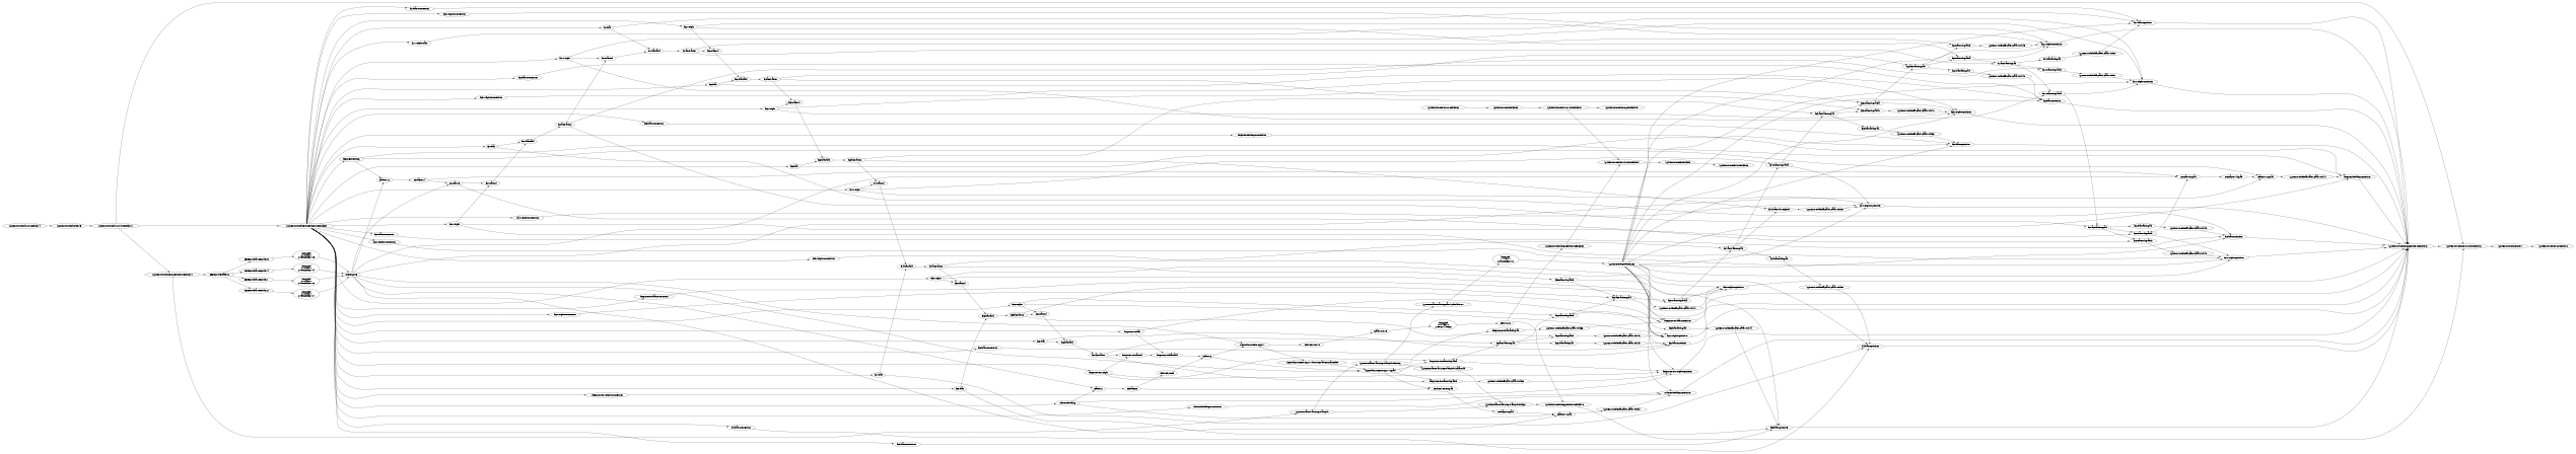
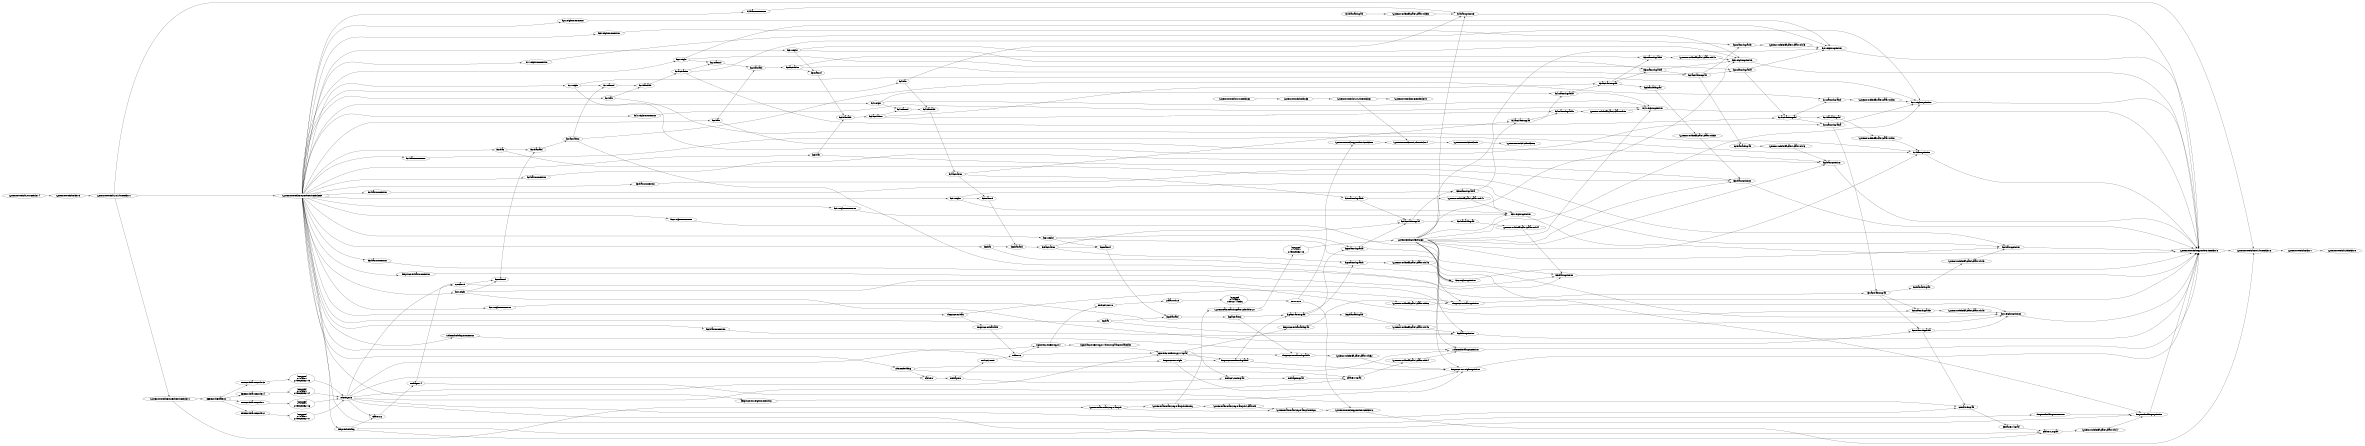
  digraph {
    rankdir=LR
    n1 [label=OFRecord_Reader_0]
    n2 [label=OFRecordRawDecoder_1]
    n3 [label=OFRecordRawDecoder_2]
    n4 [label=OFRecordRawDecoder_3]
    n5 [label=OFRecordRawDecoder_4]
    n6 [label="kCopyHd\n0:1048577\n2199025352706"]
    n7 [label="kCopyHd\n0:1048577\n2199025352707"]
    n8 [label="kCopyHd\n0:1048577\n2199025352705"]
    n9 [label="kCopyHd\n0:1048577\n2199025352704"]
    n10 [label=IdentityN_5]
    n11 [label=Gather_7]
    n12 [label=Gather_12]
    n13 [label=Concat_15]
    n14 [label=SigmoidCrossEntropy_17]
    n15 [label=SigmoidCrossEntropy_17_grad]
    n16 [label=Gather_7_grad]
    n17 [label=Concat_15_grad]
    n18 [label=Gather_12_grad]
    n19 [label=Reshape_8]
    n20 [label=Reshape_14]
    n21 [label="fc0-matmul"]
    n22 [label="fc0-matmul_grad_b"]
    n23 [label=ReduceSum_18]
    n24 [label=SigmoidCrossEntropy_17_loss_0_grad_ConstantLike]
    n25 [label=ReduceSum_9_grad]
    n26 [label="deep_scores-matmul_grad_b"]
    n27 [label="deep_scores-matmul_grad_a"]
    n28 [label="deep_scores-bias_add_grad"]
    n29 [label="System-ModelDiffScale-ScalarMul_54"]
    n30 [label=Reshape_14_grad]
    n31 [label="System-ModelDiffScale-ScalarMul_47"]
    n32 [label=wide_embedding]
    n33 [label=wide_embedding_optimizer]
    n34 [label="System-AutoTick-AppendDeviceTick_73"]
    n35 [label=ReduceSum_9]
    n36 [label=AddN_16]
    n37 [label=Reshape_8_grad]
    n38 [label=deep_embedding]
    n39 [label=deep_embedding_optimizer]
    n40 [label="fc0-bias_add"]
    n41 [label="System-ModelDiffScale-ScalarMul_48"]
    n42 [label="fc0-weight"]
    n43 [label="fc0-matmul_grad_a"]
    n44 [label="fc0-weight_optimizer"]
    n45 [label="fc0-activation"]
    n46 [label="fc0-bias"]
    n47 [label="fc0-bias_optimizer"]
    n48 [label="fc1-matmul"]
    n49 [label="fc1-matmul_grad_b"]
    n50 [label="fc0-activation_grad"]
    n51 [label="fc1-bias_add"]
    n52 [label="System-ModelDiffScale-ScalarMul_51"]
    n53 [label="fc0-bias_add_grad"]
    n54 [label="fc1-weight"]
    n55 [label="fc1-matmul_grad_a"]
    n56 [label="fc1-weight_optimizer"]
    n57 [label="fc1-activation"]
    n58 [label="fc1-bias"]
    n59 [label="fc1-bias_optimizer"]
    n60 [label="fc2-matmul"]
    n61 [label="fc2-matmul_grad_b"]
    n62 [label="fc1-activation_grad"]
    n63 [label="fc2-bias_add"]
    n64 [label="System-ModelDiffScale-ScalarMul_49"]
    n65 [label="fc1-bias_add_grad"]
    n66 [label="fc2-weight"]
    n67 [label="fc2-matmul_grad_a"]
    n68 [label="fc2-weight_optimizer"]
    n69 [label="fc2-activation"]
    n70 [label="fc2-bias"]
    n71 [label="fc2-bias_optimizer"]
    n72 [label="fc3-matmul"]
    n73 [label="fc3-matmul_grad_b"]
    n74 [label="fc2-activation_grad"]
    n75 [label="fc3-bias_add"]
    n76 [label="System-ModelDiffScale-ScalarMul_40"]
    n77 [label="fc2-bias_add_grad"]
    n78 [label="fc3-weight"]
    n79 [label="fc3-matmul_grad_a"]
    n80 [label="fc3-weight_optimizer"]
    n81 [label="fc3-activation"]
    n82 [label="fc3-bias"]
    n83 [label="fc3-bias_optimizer"]
    n84 [label="fc4-matmul"]
-   n85 [label="fc4-matmul_weight_b"]
+   n85 [label="fc4-matmul_grad_b"]
    n86 [label="fc3-activation_grad"]
    n87 [label="fc4-bias_add"]
    n88 [label="System-ModelDiffScale-ScalarMul_50"]
    n89 [label="fc3-bias_add_grad"]
    n90 [label="fc4-weight"]
    n91 [label="fc4-matmul_grad_a"]
    n92 [label="fc4-weight_optimizer"]
    n93 [label="fc4-activation"]
    n94 [label="fc4-bias"]
    n95 [label="fc4-bias_optimizer"]
    n96 [label="fc5-matmul"]
    n97 [label="fc5-matmul_grad_b"]
    n98 [label="fc4-activation_grad"]
    n99 [label="fc5-bias_add"]
    n100 [label="fc5-activation_grad"]
    n101 [label="System-ModelDiffScale-ScalarMul_41"]
    n102 [label="fc4-bias_add_grad"]
    n103 [label="fc5-weight"]
    n104 [label="fc5-matmul_grad_a"]
    n105 [label="fc5-weight_optimizer"]
    n106 [label="fc5-activation"]
    n107 [label="fc5-bias"]
    n108 [label="fc5-bias_optimizer"]
    n109 [label="fc6-matmul"]
    n110 [label="fc6-matmul_grad_b"]
    n111 [label="fc6-bias_add"]
    n112 [label="System-ModelDiffScale-ScalarMul_46"]
    n113 [label="fc5-bias_add_grad"]
    n114 [label="fc6-weight"]
    n115 [label="fc6-matmul_grad_a"]
    n116 [label="fc6-weight_optimizer"]
    n117 [label="fc6-activation"]
    n118 [label="fc6-bias"]
    n119 [label="fc6-bias_optimizer"]
-   n120 [label="deep_scores-matmul"]
    n121 [label="fc6-activation_grad"]
    n122 [label="deep_scores-bias_add"]
    n123 [label="System-ModelDiffScale-ScalarMul_52"]
    n124 [label="fc6-bias_add_grad"]
    n125 [label="deep_scores-weight"]
    n126 [label="deep_scores-weight_optimizer"]
    n127 [label="deep_scores-bias"]
    n128 [label="deep_scores-bias_optimizer"]
    n129 [label=ScalarMul_19]
    n130 [label="kCopyHd\n0:1048578\n2199027449856"]
    n131 [label=Return_20]
    n132 [label="System-AutoTick-AppendDeviceTick_72"]
    n133 [label="System-AutoTick-AppendDeviceTick_80"]
    n134 [label="System-AutoTick-DstSubsetTick_76"]
    n135 [label="System-AutoTick-DstSubsetTick_84"]
    n136 [label="System-Train-TrainStep-train_job"]
    n137 [label="System-Train-TrainStep-train_job-Identity"]
    n138 [label="System-Train-TrainStep-train_job-Assign"]
    n139 [label="System-Train-TrainStep-train_job-ScalarAdd"]
    n140 [label="System-Train-LearningRate-Scheduler_21"]
    n141 [label="kCopyHd\n0:1048577\n2199025352708"]
    n142 [label="System-Boxing-Identity-68"]
    n143 [label="System-ModelDiffScale-ScalarMul_56"]
    n144 [label="System-ModelDiffScale-ScalarMul_45"]
    n145 [label="System-ModelDiffScale-ScalarMul_44"]
    n146 [label="System-ModelDiffScale-ScalarMul_55"]
    n147 [label="System-ModelDiffScale-ScalarMul_53"]
    n148 [label="System-ModelDiffScale-ScalarMul_42"]
    n149 [label="System-ModelDiffScale-ScalarMul_57"]
    n150 [label="System-ModelDiffScale-ScalarMul_43"]
    n151 [label="wide_embedding-momentum"]
    n152 [label="deep_embedding-momentum"]
    n153 [label="fc0-weight-momentum"]
    n154 [label="fc0-bias-momentum"]
-   n155 [label="fc1-weight-train"]
+   n155 [label="fc1-weight-momentum"]
    n156 [label="fc1-bias-momentum"]
    n157 [label="fc2-weight-momentum"]
    n158 [label="fc2-bias-momentum"]
    n159 [label="fc3-weight-momentum"]
    n160 [label="fc3-bias-momentum"]
    n161 [label="fc4-weight-momentum"]
    n162 [label="fc4-bias-momentum"]
    n163 [label="fc5-weight-momentum"]
    n164 [label="fc5-bias-momentum"]
    n165 [label="fc6-weight-momentum"]
    n166 [label="fc6-bias-momentum"]
    n167 [label="deep_scores-weight-momentum"]
    n168 [label="deep_scores-bias-momentum"]
    n169 [label="System-AutoTick-Prepend-DeviceTick_69"]
    n170 [label="System-AutoTick-Prepend-DeviceTick_70"]
    n171 [label="System-AutoTick-SrcSubsetTick_71"]
    n172 [label="System-AutoTick-Tick_77"]
    n173 [label="System-AutoTick-SourceTick_74"]
    n174 [label="System-AutoTick-Tick_75"]
    n175 [label="System-AutoTick-SinkTick_78"]
    n176 [label="System-AutoTick-PrependTick_79"]
    n177 [label="System-AutoTick-Tick_85"]
    n178 [label="System-AutoTick-SrcSubsetTick_81"]
    n179 [label="System-AutoTick-SourceTick_82"]
    n180 [label="System-AutoTick-Tick_83"]
    n181 [label="System-AutoTick-SinkTick_86"]
    n1 -> n2
    n1 -> n3
    n1 -> n4
    n1 -> n5
    n2 -> n6
    n3 -> n7
    n4 -> n8
    n5 -> n9
    n6 -> n10
    n7 -> n10
    n8 -> n10
    n9 -> n10
    n10 -> n11
    n10 -> n12
    n10 -> n13
    n10 -> n14
    n10 -> n15
    n10 -> n16
    n10 -> n17
    n10 -> n18
    n11 -> n19
    n12 -> n20
    n13 -> n21
    n13 -> n22
    n14 -> n23
    n14 -> n24
    n15 -> n25
    n15 -> n26
    n15 -> n27
    n15 -> n28
    n16 -> n29
    n17 -> n30
    n18 -> n31
    n19 -> n25
    n19 -> n35
    n20 -> n13
    n20 -> n17
    n21 -> n40
    n22 -> n41
    n23 -> n129
    n24 -> n15
    n25 -> n37
    n26 -> n123
    n27 -> n121
    n27 -> n126
    n28 -> n143
    n29 -> n33
    n30 -> n18
    n31 -> n39
    n32 -> n11
    n32 -> n16
    n32 -> n33
    n33 -> n34
    n34 -> n134
    n35 -> n36
    n36 -> n14
    n36 -> n15
    n37 -> n16
    n38 -> n12
    n38 -> n18
    n38 -> n39
    n39 -> n34
    n40 -> n45
    n41 -> n44
    n42 -> n21
    n42 -> n43
    n42 -> n44
    n43 -> n17
    n43 -> n44
    n44 -> n34
    n45 -> n48
    n45 -> n49
    n45 -> n50
    n46 -> n40
    n46 -> n47
    n47 -> n34
    n48 -> n51
    n49 -> n52
    n50 -> n22
    n50 -> n43
    n50 -> n53
    n51 -> n57
    n52 -> n56
    n53 -> n150
    n54 -> n48
    n54 -> n55
    n54 -> n56
    n55 -> n50
    n55 -> n56
    n56 -> n34
    n57 -> n60
    n57 -> n61
    n57 -> n62
    n58 -> n51
    n58 -> n59
    n59 -> n34
    n60 -> n63
    n61 -> n64
    n62 -> n49
    n62 -> n55
    n62 -> n65
    n63 -> n69
    n64 -> n68
    n65 -> n149
    n66 -> n60
    n66 -> n67
    n66 -> n68
    n67 -> n62
    n67 -> n68
    n68 -> n34
    n69 -> n72
    n69 -> n73
    n69 -> n74
    n70 -> n63
    n70 -> n71
    n71 -> n34
    n72 -> n75
    n73 -> n76
    n74 -> n61
    n74 -> n67
    n74 -> n77
    n75 -> n81
    n76 -> n80
    n77 -> n148
    n78 -> n72
    n78 -> n79
    n78 -> n80
    n79 -> n74
    n79 -> n80
    n80 -> n34
    n81 -> n84
    n81 -> n85
    n81 -> n86
    n82 -> n75
    n82 -> n83
    n83 -> n34
    n84 -> n87
    n85 -> n88
    n86 -> n73
    n86 -> n79
    n86 -> n89
    n87 -> n93
    n88 -> n92
    n89 -> n147
    n90 -> n84
    n90 -> n91
    n90 -> n92
    n91 -> n86
    n91 -> n92
    n92 -> n34
    n93 -> n96
    n93 -> n97
    n93 -> n98
    n94 -> n87
    n94 -> n95
    n95 -> n34
    n96 -> n99
    n97 -> n100
    n97 -> n101
    n98 -> n85
    n98 -> n91
-   n98 -> n102
    n99 -> n106
    n100 -> n104
    n100 -> n113
    n101 -> n105
    n102 -> n146
    n103 -> n96
    n103 -> n104
    n103 -> n105
    n104 -> n98
    n104 -> n105
    n105 -> n34
    n106 -> n100
    n106 -> n109
    n106 -> n110
    n107 -> n99
    n107 -> n108
    n108 -> n34
    n109 -> n111
    n110 -> n112
    n111 -> n117
    n112 -> n116
    n113 -> n145
    n114 -> n109
    n114 -> n115
    n114 -> n116
    n115 -> n100
    n115 -> n116
    n116 -> n34
    n117 -> n26
-   n117 -> n120
    n117 -> n121
    n118 -> n111
    n118 -> n119
    n119 -> n34
-   n120 -> n122
    n121 -> n110
    n121 -> n115
    n121 -> n124
    n122 -> n36
    n123 -> n126
    n124 -> n144
    n125 -> n27
-   n125 -> n120
    n125 -> n126
    n126 -> n34
    n127 -> n122
    n127 -> n128
    n128 -> n34
    n129 -> n130
    n130 -> n131
    n131 -> n132
    n131 -> n133
    n132 -> n134
    n133 -> n135
    n134 -> n172
    n135 -> n177
    n136 -> n137
    n136 -> n138
    n137 -> n139
    n137 -> n140
    n138 -> n132
    n139 -> n138
    n140 -> n141
    n141 -> n142
    n142 -> n33
    n142 -> n39
    n142 -> n44
    n142 -> n47
    n142 -> n56
    n142 -> n59
    n142 -> n68
    n142 -> n71
    n142 -> n80
    n142 -> n83
    n142 -> n92
    n142 -> n95
    n142 -> n105
    n142 -> n108
    n142 -> n116
    n142 -> n119
    n142 -> n126
    n142 -> n128
    n143 -> n128
    n144 -> n119
    n145 -> n108
    n146 -> n95
    n147 -> n83
    n148 -> n71
    n149 -> n59
    n150 -> n47
    n151 -> n33
    n152 -> n39
    n153 -> n44
    n154 -> n47
    n155 -> n56
    n156 -> n59
    n157 -> n68
    n158 -> n71
    n159 -> n80
    n160 -> n83
    n161 -> n92
    n162 -> n95
    n163 -> n105
    n164 -> n108
    n165 -> n116
    n166 -> n119
    n167 -> n126
    n168 -> n128
    n169 -> n32
    n169 -> n38
    n169 -> n42
    n169 -> n46
    n169 -> n54
    n169 -> n58
    n169 -> n66
    n169 -> n70
    n169 -> n78
    n169 -> n82
    n169 -> n90
    n169 -> n94
    n169 -> n103
    n169 -> n107
    n169 -> n114
    n169 -> n118
    n169 -> n125
    n169 -> n127
    n169 -> n151
    n169 -> n152
    n169 -> n153
    n169 -> n154
    n169 -> n155
    n169 -> n156
    n169 -> n157
    n169 -> n158
    n169 -> n159
    n169 -> n160
    n169 -> n161
    n169 -> n162
    n169 -> n163
    n169 -> n164
    n169 -> n165
    n169 -> n166
    n169 -> n167
    n169 -> n168
    n170 -> n1
    n170 -> n136
    n171 -> n134
    n171 -> n169
    n171 -> n170
    n172 -> n175
    n173 -> n174
    n174 -> n171
    n177 -> n181
    n178 -> n135
    n178 -> n176
    n179 -> n180
    n180 -> n178
  }
